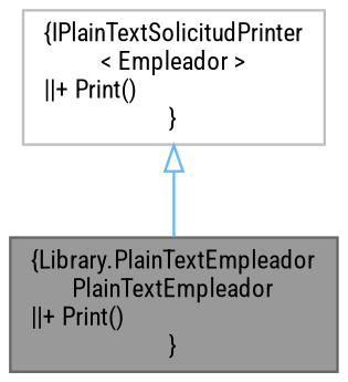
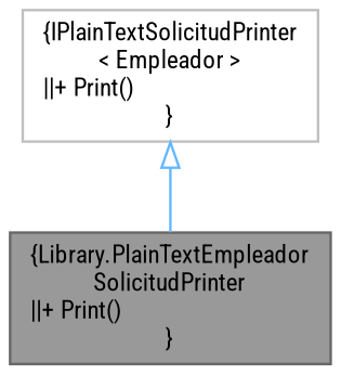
  digraph {
    fontname="Roboto Condensed"
    node [fontname="Roboto Condensed" fontsize=10 shape=box style=filled]
-   n1 [color=gray40 fillcolor=grey60 fontcolor=black height=0.2 label="{Library.PlainTextEmpleador\lPlainTextEmpleador\n||+ Print()\l}" width=0.4]
+   n1 [color=gray40 fillcolor=grey60 fontcolor=black height=0.2 label="{Library.PlainTextEmpleador\lSolicitudPrinter\n||+ Print()\l}" width=0.4]
    n2 [color=grey75 fillcolor=white height=0.2 label="{IPlainTextSolicitudPrinter\l\< Empleador \>\n||+ Print()\l}" width=0.4]
    n2 -> n1 [arrowtail=onormal color=steelblue1 dir=back fontname="Roboto Condensed" fontsize=10 labelfontname=Helvetica labelfontsize=10 style=solid]
  }
